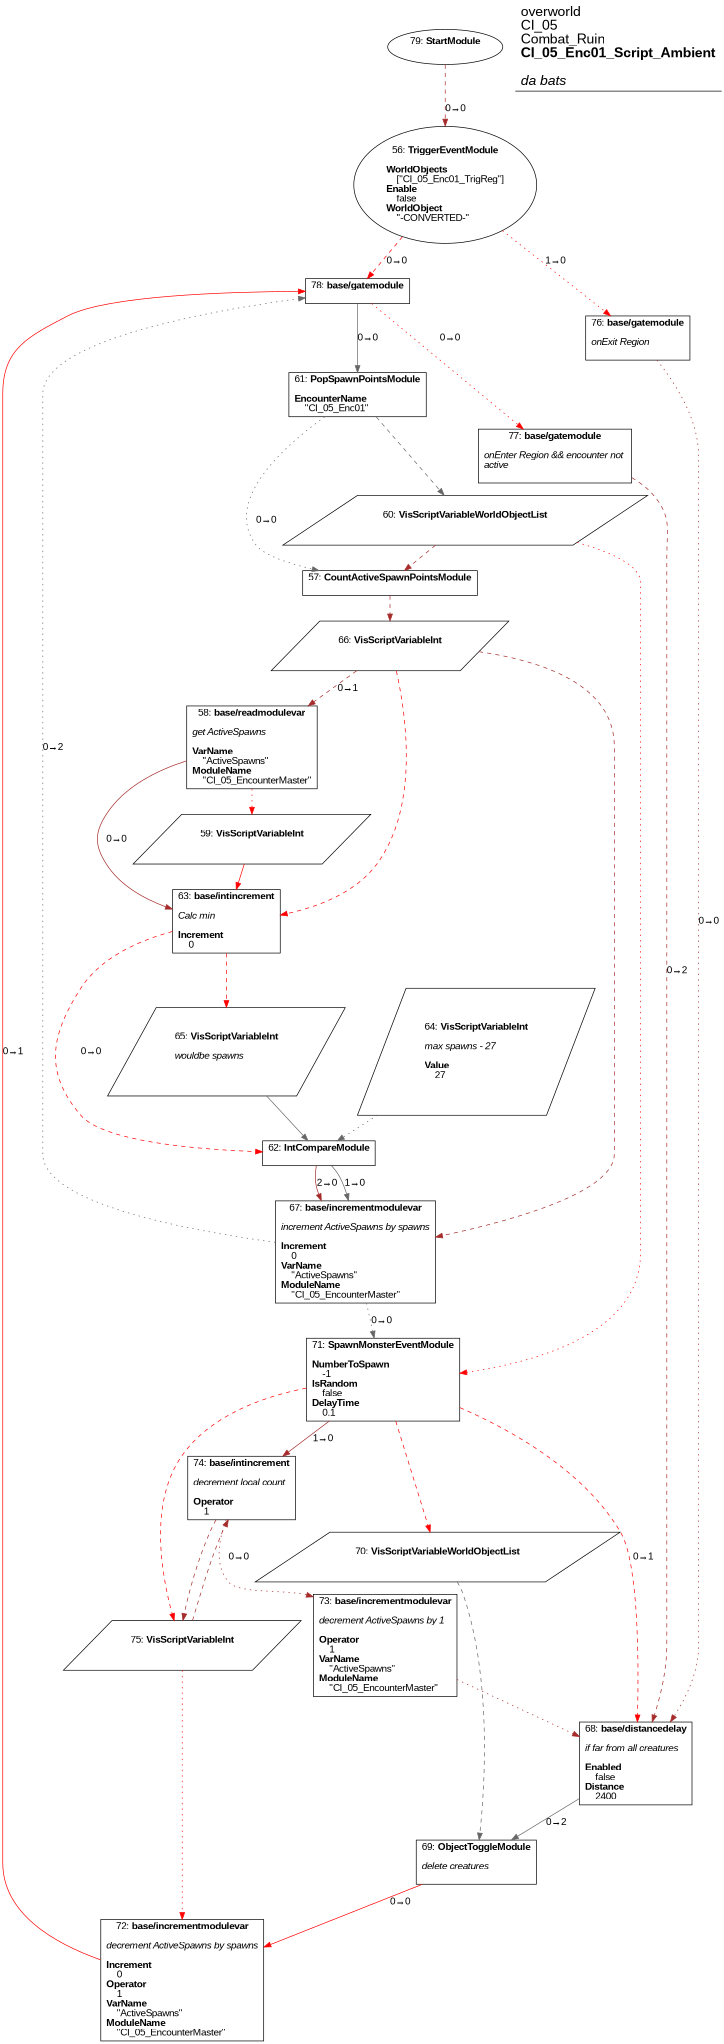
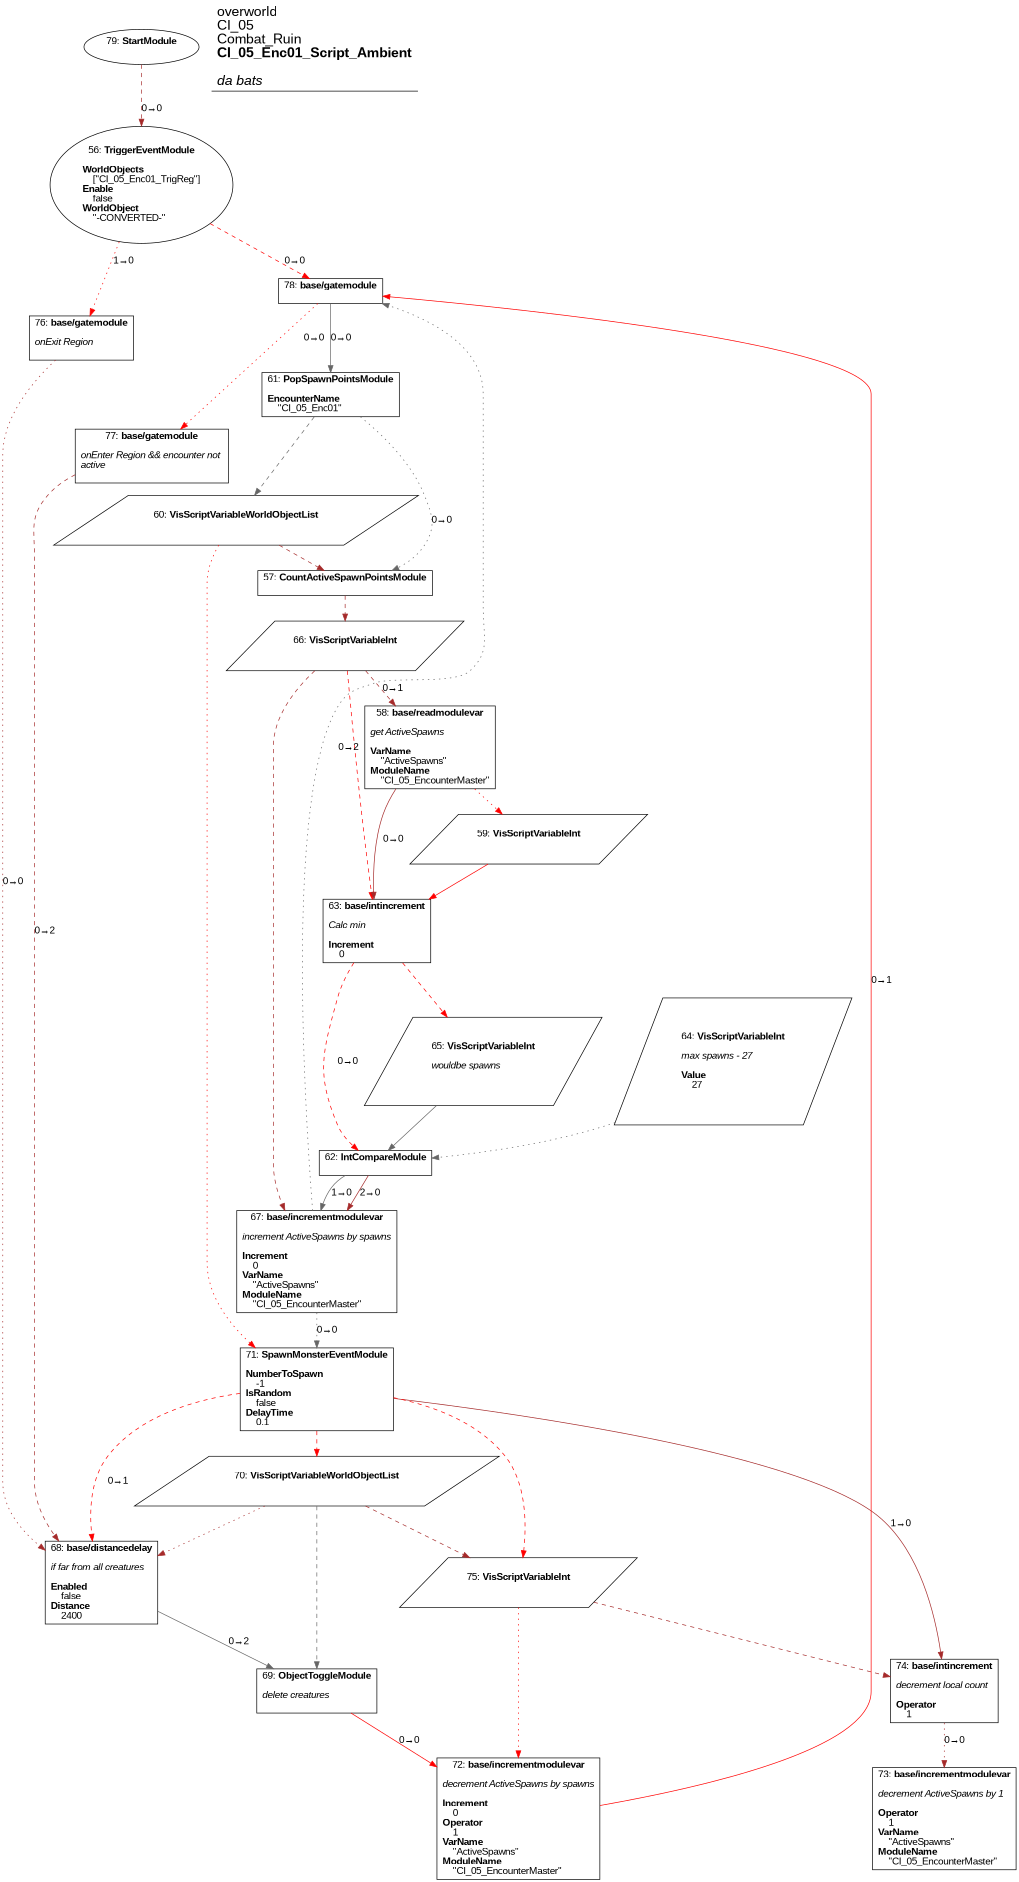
  digraph {
    fontname="Liberation Sans"
    splines=spline
    node [fontname="Liberation Sans" shape=box]
    edge [color=red fontname="Liberation Sans" style=dashed]
    n1 [label=<56: <b>TriggerEventModule</b><br/><br/><b>WorldObjects</b><br align="left"/>    [&quot;CI_05_Enc01_TrigReg&quot;]<br align="left"/><b>Enable</b><br align="left"/>    false<br align="left"/><b>WorldObject</b><br align="left"/>    &quot;-CONVERTED-&quot;<br align="left"/>> shape=oval]
    n2 [label=<78: <b>base/gatemodule</b><br/><br/>>]
    n3 [label=<76: <b>base/gatemodule</b><br/><br/><i>onExit Region<br align="left"/></i><br align="left"/>>]
    n4 [label=<61: <b>PopSpawnPointsModule</b><br/><br/><b>EncounterName</b><br align="left"/>    &quot;CI_05_Enc01&quot;<br align="left"/>>]
    n5 [label=<77: <b>base/gatemodule</b><br/><br/><i>onEnter Region &amp;&amp; encounter not <br align="left"/>active<br align="left"/></i><br align="left"/>>]
    n6 [label=<68: <b>base/distancedelay</b><br/><br/><i>if far from all creatures<br align="left"/></i><br align="left"/><b>Enabled</b><br align="left"/>    false<br align="left"/><b>Distance</b><br align="left"/>    2400<br align="left"/>>]
    n7 [label=<57: <b>CountActiveSpawnPointsModule</b><br/><br/>>]
    n8 [label=<60: <b>VisScriptVariableWorldObjectList</b><br/><br/>> shape=parallelogram]
    n9 [label=<69: <b>ObjectToggleModule</b><br/><br/><i>delete creatures<br align="left"/></i><br align="left"/>>]
    n10 [label=<66: <b>VisScriptVariableInt</b><br/><br/>> shape=parallelogram]
    n11 [label=<58: <b>base/readmodulevar</b><br/><br/><i>get ActiveSpawns<br align="left"/></i><br align="left"/><b>VarName</b><br align="left"/>    &quot;ActiveSpawns&quot;<br align="left"/><b>ModuleName</b><br align="left"/>    &quot;CI_05_EncounterMaster&quot;<br align="left"/>>]
    n12 [label=<63: <b>base/intincrement</b><br/><br/><i>Calc min<br align="left"/></i><br align="left"/><b>Increment</b><br align="left"/>    0<br align="left"/>>]
    n13 [label=<59: <b>VisScriptVariableInt</b><br/><br/>> shape=parallelogram]
    n14 [label=<67: <b>base/incrementmodulevar</b><br/><br/><i>increment ActiveSpawns by spawns<br align="left"/></i><br align="left"/><b>Increment</b><br align="left"/>    0<br align="left"/><b>VarName</b><br align="left"/>    &quot;ActiveSpawns&quot;<br align="left"/><b>ModuleName</b><br align="left"/>    &quot;CI_05_EncounterMaster&quot;<br align="left"/>>]
    n15 [label=<62: <b>IntCompareModule</b><br/><br/>>]
    n16 [label=<65: <b>VisScriptVariableInt</b><br/><br/><i>wouldbe spawns<br align="left"/></i><br align="left"/>> shape=parallelogram]
    n17 [label=<71: <b>SpawnMonsterEventModule</b><br/><br/><b>NumberToSpawn</b><br align="left"/>    -1<br align="left"/><b>IsRandom</b><br align="left"/>    false<br align="left"/><b>DelayTime</b><br align="left"/>    0.1<br align="left"/>>]
    n18 [label=<70: <b>VisScriptVariableWorldObjectList</b><br/><br/>> shape=parallelogram]
    n19 [label=<74: <b>base/intincrement</b><br/><br/><i>decrement local count<br align="left"/></i><br align="left"/><b>Operator</b><br align="left"/>    1<br align="left"/>>]
    n20 [label=<75: <b>VisScriptVariableInt</b><br/><br/>> shape=parallelogram]
    n21 [label=<64: <b>VisScriptVariableInt</b><br/><br/><i>max spawns - 27<br align="left"/></i><br align="left"/><b>Value</b><br align="left"/>    27<br align="left"/>> shape=parallelogram]
    n22 [label=<73: <b>base/incrementmodulevar</b><br/><br/><i>decrement ActiveSpawns by 1<br align="left"/></i><br align="left"/><b>Operator</b><br align="left"/>    1<br align="left"/><b>VarName</b><br align="left"/>    &quot;ActiveSpawns&quot;<br align="left"/><b>ModuleName</b><br align="left"/>    &quot;CI_05_EncounterMaster&quot;<br align="left"/>>]
    n23 [label=<72: <b>base/incrementmodulevar</b><br/><br/><i>decrement ActiveSpawns by spawns<br align="left"/></i><br align="left"/><b>Increment</b><br align="left"/>    0<br align="left"/><b>Operator</b><br align="left"/>    1<br align="left"/><b>VarName</b><br align="left"/>    &quot;ActiveSpawns&quot;<br align="left"/><b>ModuleName</b><br align="left"/>    &quot;CI_05_EncounterMaster&quot;<br align="left"/>>]
    n24 [label=<79: <b>StartModule</b><br/><br/>> shape=oval]
    n25 [label=<<font point-size="20">overworld<br align="left"/>CI_05<br align="left"/>Combat_Ruin<br align="left"/><b>CI_05_Enc01_Script_Ambient</b><br align="left"/><br/><i>da bats</i><br align="left"/></font>> shape=underline]
    n1 -> n2 [label="0→0"]
    n1 -> n3 [label="1→0" style=dotted]
    n2 -> n4 [color=gray40 label="0→0" style=solid]
    n2 -> n5 [label="0→0" style=dotted]
    n3 -> n6 [color=brown label="0→0" style=dotted]
    n4 -> n7 [color=gray40 label="0→0" style=dotted]
    n4 -> n8 [color=gray40]
    n5 -> n6 [color=brown label="0→2"]
    n6 -> n9 [color=gray40 label="0→2" style=solid]
    n7 -> n10 [color=brown]
    n8 -> n7 [color=brown]
    n8 -> n17 [style=dotted]
    n9 -> n23 [label="0→0" style=solid]
    n10 -> n11 [color=brown label="0→1"]
    n10 -> n12
    n10 -> n14 [color=brown]
    n11 -> n12 [color=brown label="0→0" style=solid]
    n11 -> n13 [style=dotted]
    n12 -> n15 [label="0→0"]
    n12 -> n16
    n13 -> n12 [style=solid]
    n14 -> n2 [color=gray40 label="0→2" style=dotted]
    n14 -> n17 [color=gray40 label="0→0" style=dotted]
    n15 -> n14 [color=gray40 label="1→0" style=solid]
    n15 -> n14 [color=brown label="2→0" style=solid]
    n16 -> n15 [color=gray40 style=solid]
    n17 -> n6 [label="0→1"]
    n17 -> n18
    n17 -> n19 [color=brown label="1→0" style=solid]
    n17 -> n20
-   n22 -> n6 [color=brown style=dotted]
+   n18 -> n6 [color=brown style=dotted]
    n18 -> n9 [color=gray40]
-   n19 -> n20 [color=brown]
+   n18 -> n20 [color=brown]
    n19 -> n22 [color=brown label="0→0" style=dotted]
    n20 -> n19 [color=brown]
    n20 -> n23 [style=dotted]
    n21 -> n15 [color=gray40 style=dotted]
    n23 -> n2 [label="0→1" style=solid]
    n24 -> n1 [color=brown label="0→0"]
  }
